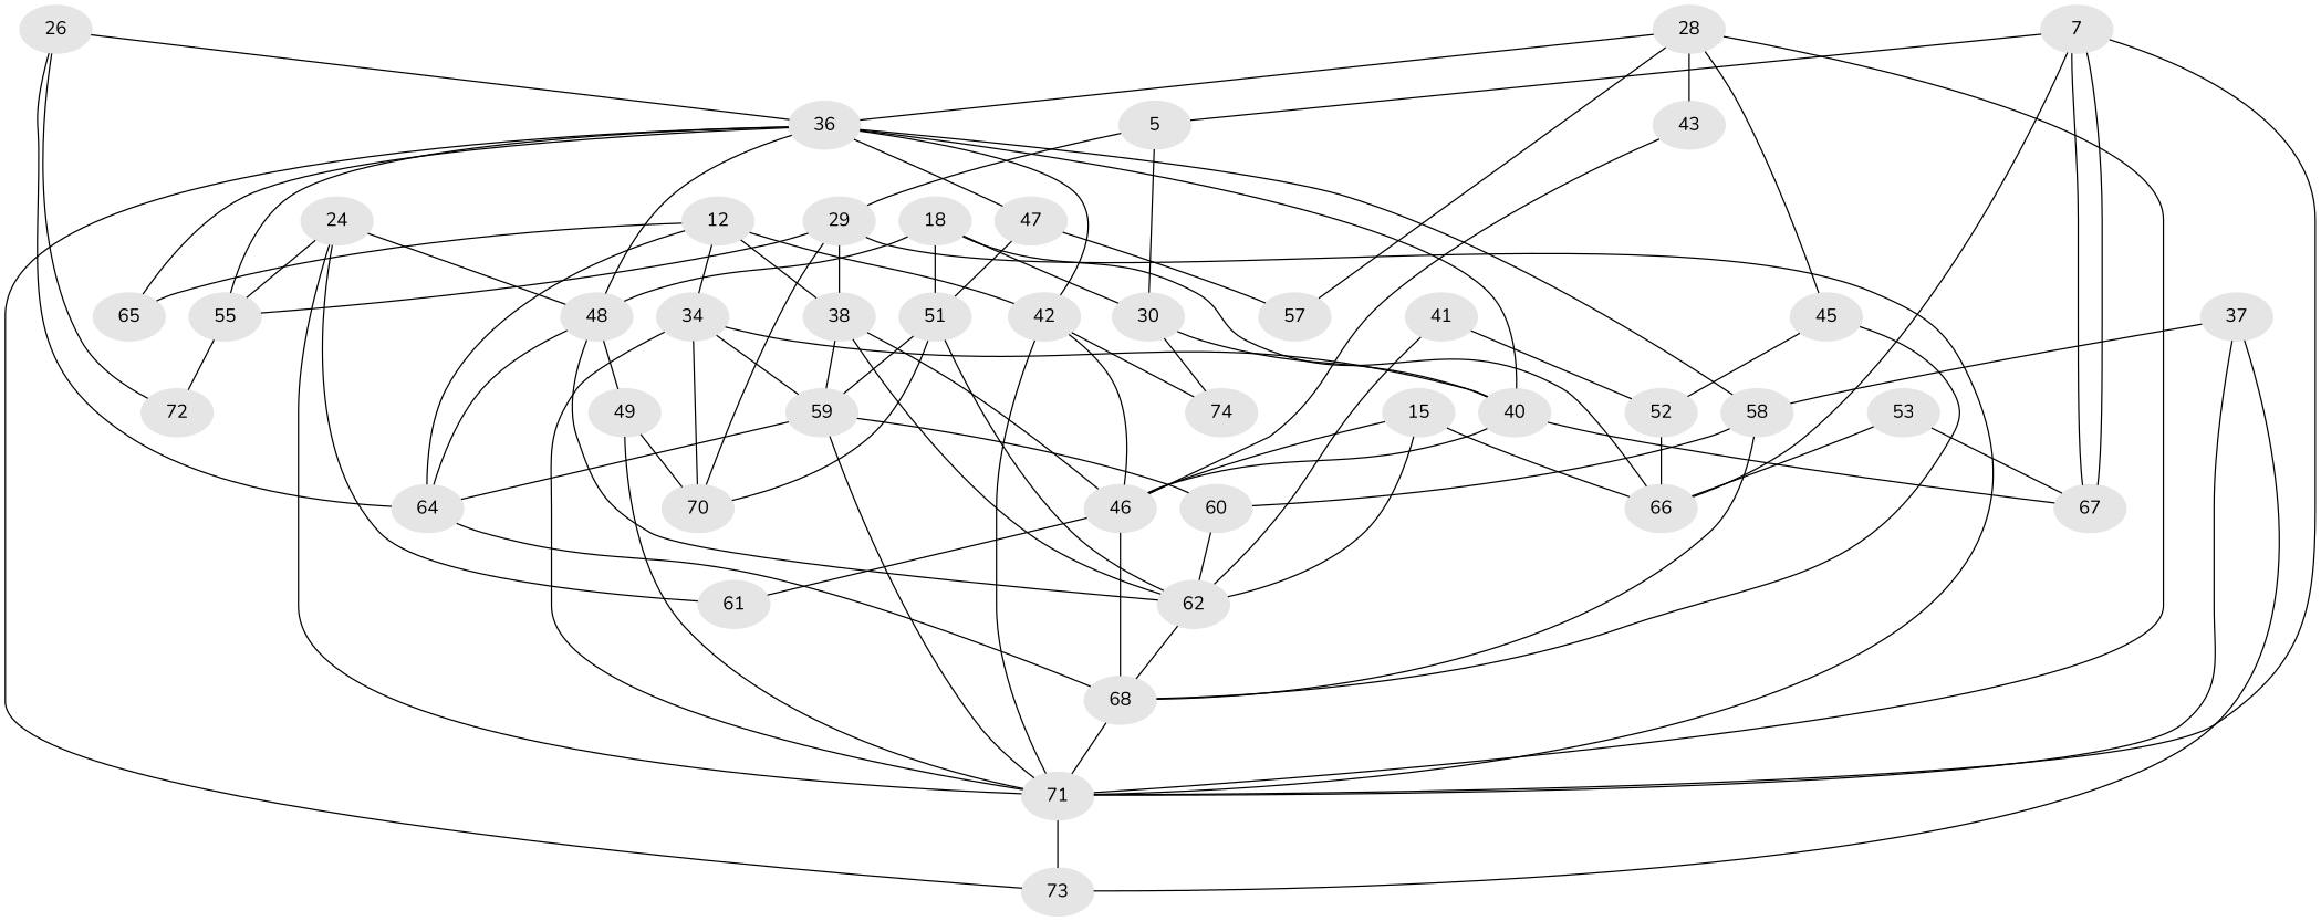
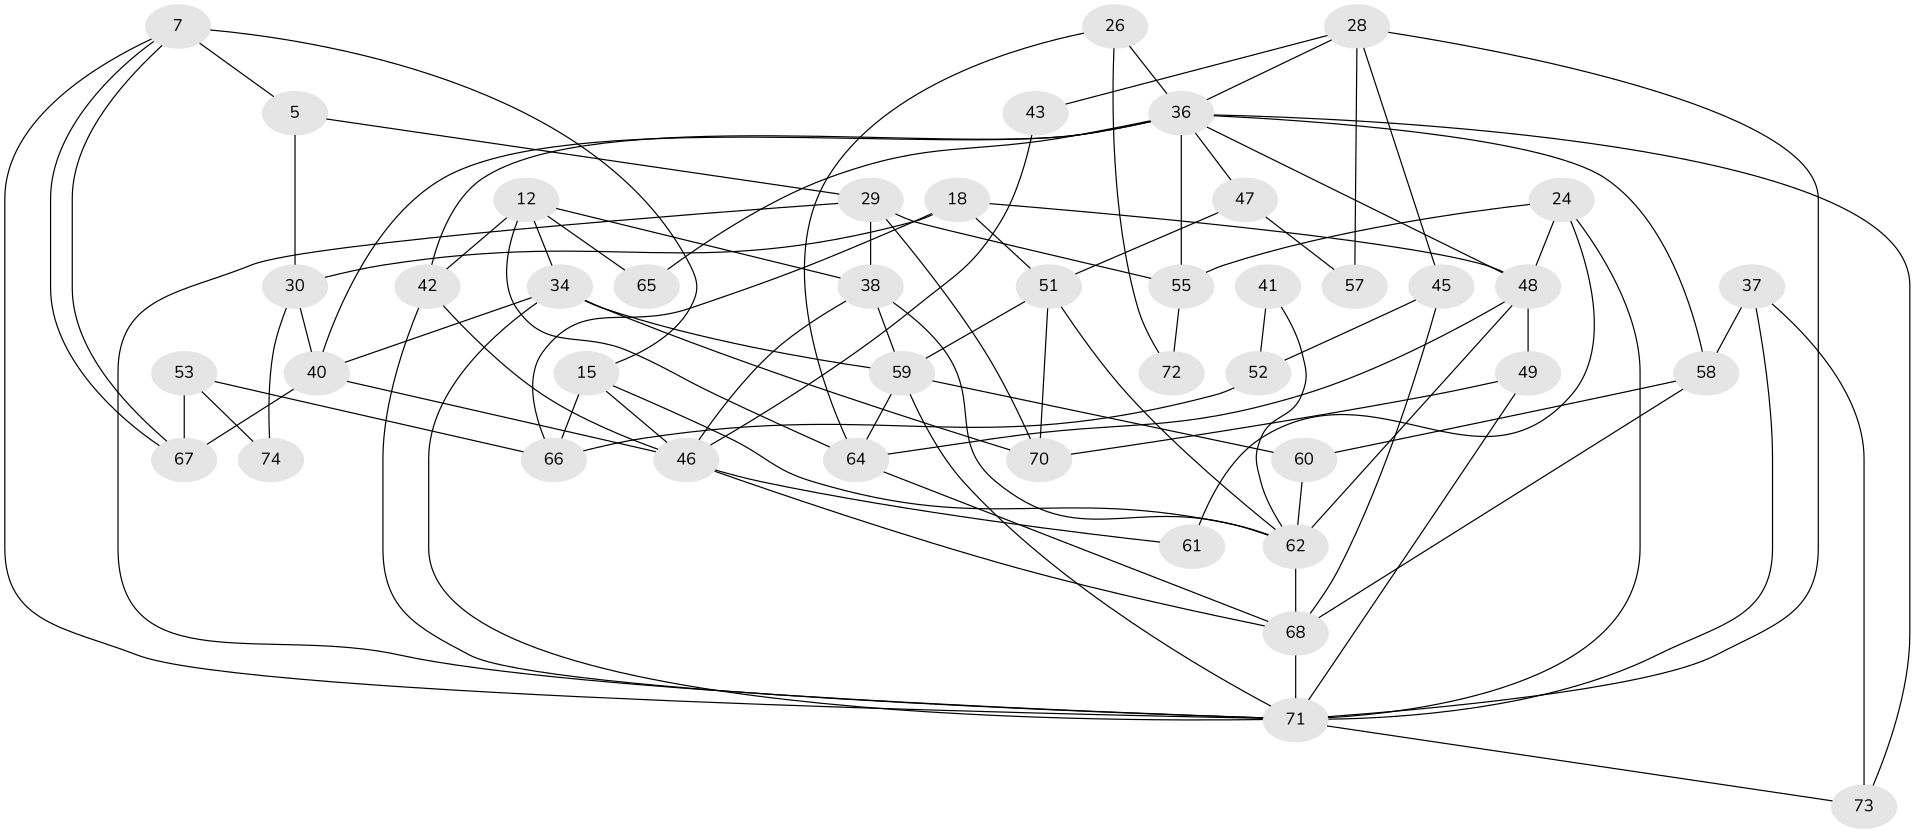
  graph {
    fontname=Nunito
    node [color=gray90 fontname=Nunito style=filled]
    edge [fontname=Nunito]
    n1 [label=5 super="+3"]
    29 [super="+14+27"]
    30
    7
    15
    67
    71 [super="+56+54+63"]
    46 [super="+33"]
    62 [super="+8+35"]
    66
    73
    38 [super="+4"]
    55
    70 [super="+50"]
    40 [super="+39"]
    74
    34 [super="+31"]
    59 [super="+32"]
    12
    42 [super="+20"]
    64
    65
    68 [super="+2+21"]
    61
    18
    48 [super="+25"]
    51 [super="+16"]
    49 [super="+5"]
    24
    72
    36 [super="+23"]
    47
    58
    26
    28 [super="+13"]
    43
    45
    57
    52
    60 [super="+44"]
    37
    41
    53
    n1 -- 29 [weight=2]
    n1 -- 30
    29 -- 71
    29 -- 38
    29 -- 55
    29 -- 70
    30 -- 40
    30 -- 74
    7 -- n1 [weight=2]
-   7 -- 66
+   7 -- 15
    7 -- 67
    7 -- 67
    7 -- 71
    15 -- 46
    15 -- 62
    15 -- 66
    71 -- 73
    46 -- 68 [weight=2]
    46 -- 61
    62 -- 68 [weight=2]
    38 -- 46
    38 -- 62
    38 -- 59
    55 -- 72
    40 -- 67
    40 -- 46
    34 -- 71 [weight=2]
    34 -- 70
    34 -- 40
    34 -- 59
    59 -- 71
    59 -- 64 [weight=2]
    59 -- 60
    12 -- 38
    12 -- 34
    12 -- 42 [weight=2]
    12 -- 64
    12 -- 65
    42 -- 71
    42 -- 46
    64 -- 68
    68 -- 71 [weight=4]
    18 -- 30
    18 -- 66
    18 -- 48
    18 -- 51 [weight=2]
    48 -- 62
    48 -- 64
    48 -- 49 [weight=3]
    51 -- 62
    51 -- 70
    51 -- 59
    49 -- 71 [weight=3]
    49 -- 70 [weight=2]
    24 -- 71
    24 -- 55
    24 -- 61
    24 -- 48
    36 -- 73
    36 -- 55
    36 -- 40 [weight=2]
    36 -- 42
    36 -- 65
    36 -- 48 [weight=2]
    36 -- 47
    36 -- 58
    47 -- 51
    47 -- 57
    58 -- 68
    58 -- 60
    26 -- 64
    26 -- 72
    26 -- 36
    28 -- 71
    28 -- 36
    28 -- 43
    28 -- 45
    28 -- 57
    43 -- 46
    45 -- 68 [weight=2]
    45 -- 52
    52 -- 66
    60 -- 62 [weight=2]
    37 -- 71
    37 -- 73
    37 -- 58
    41 -- 62
    41 -- 52
    53 -- 67
    53 -- 66
-   42 -- 74
+   53 -- 74
  }
